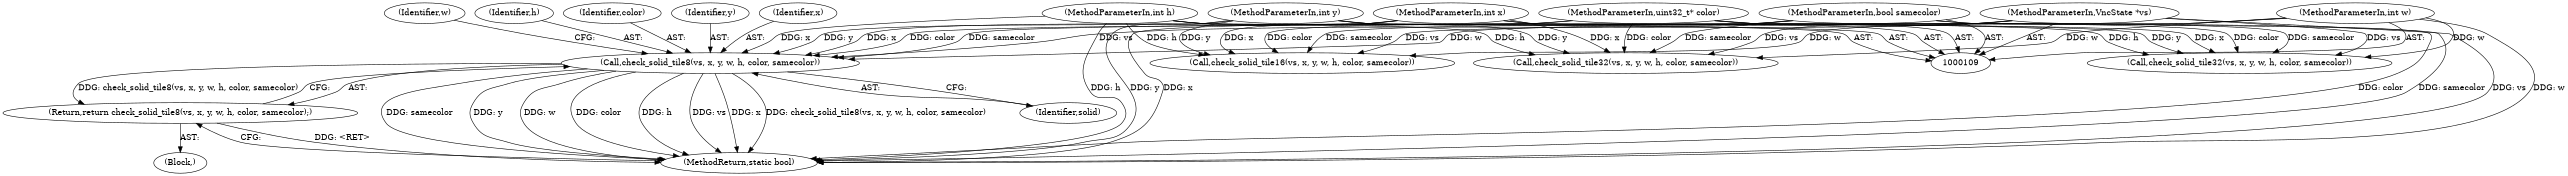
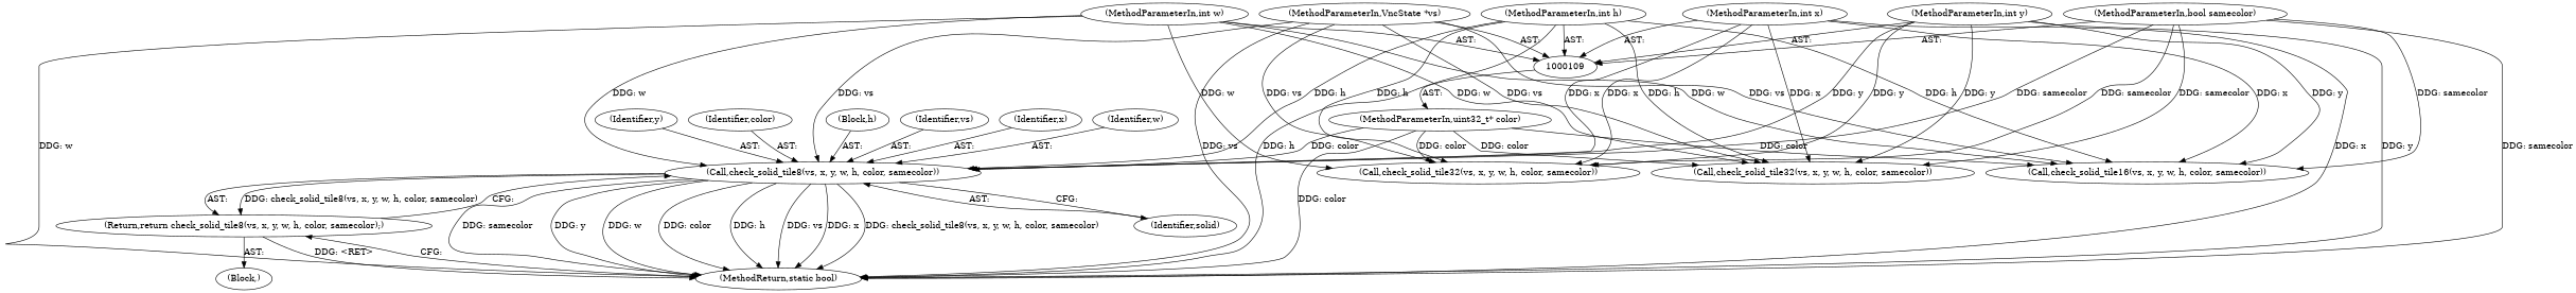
  digraph {
    n1 [label="(Call,check_solid_tile8(vs, x, y, w, h, color, samecolor))"]
    n2 [label="(Return,return check_solid_tile8(vs, x, y, w, h, color, samecolor);)"]
    n3 [label="(MethodReturn,static bool)"]
    n4 [label="(Identifier,solid)"]
    n5 [label="(Block,)"]
    n6 [label="(MethodParameterIn,VncState *vs)"]
    n7 [label="(Call,check_solid_tile16(vs, x, y, w, h, color, samecolor))"]
    n8 [label="(Call,check_solid_tile32(vs, x, y, w, h, color, samecolor))"]
    n9 [label="(Call,check_solid_tile32(vs, x, y, w, h, color, samecolor))"]
    1000109
    n11 [label="(MethodParameterIn,int x)"]
    n12 [label="(MethodParameterIn,int y)"]
    n13 [label="(MethodParameterIn,int w)"]
    n14 [label="(MethodParameterIn,int h)"]
    n15 [label="(MethodParameterIn,uint32_t* color)"]
    n16 [label="(MethodParameterIn,bool samecolor)"]
-   n17 [label="(Identifier,h)"]
+   n17 [label="(Block,h)"]
+   n18 [label="(Identifier,vs)"]
    n19 [label="(Identifier,color)"]
    n20 [label="(Identifier,y)"]
    n21 [label="(Identifier,x)"]
    n22 [label="(Identifier,w)"]
    n1 -> n2 [label="AST: "]
    n1 -> n2 [label="DDG: check_solid_tile8(vs, x, y, w, h, color, samecolor)"]
    n1 -> n3 [label="DDG: samecolor"]
    n1 -> n3 [label="DDG: y"]
    n1 -> n3 [label="DDG: w"]
    n1 -> n3 [label="DDG: color"]
    n1 -> n3 [label="DDG: h"]
    n1 -> n3 [label="DDG: vs"]
    n1 -> n3 [label="DDG: x"]
    n1 -> n3 [label="DDG: check_solid_tile8(vs, x, y, w, h, color, samecolor)"]
    n1 -> n4 [label="CFG: "]
    n2 -> n1 [label="CFG: "]
    n2 -> n3 [label="DDG: <RET>"]
    n2 -> n5 [label="AST: "]
    n3 -> n2 [label="CFG: "]
    n4 -> n1 [label="AST: "]
    n6 -> n1 [label="DDG: vs"]
    n6 -> n3 [label="DDG: vs"]
    n6 -> n7 [label="DDG: vs"]
    n6 -> n8 [label="DDG: vs"]
    n6 -> n9 [label="DDG: vs"]
    n6 -> 1000109 [label="AST: "]
    n11 -> n1 [label="DDG: x"]
    n11 -> n3 [label="DDG: x"]
    n11 -> n7 [label="DDG: x"]
    n11 -> n8 [label="DDG: x"]
    n11 -> n9 [label="DDG: x"]
    n11 -> 1000109 [label="AST: "]
    n12 -> n1 [label="DDG: y"]
    n12 -> n3 [label="DDG: y"]
    n12 -> n7 [label="DDG: y"]
    n12 -> n8 [label="DDG: y"]
    n12 -> n9 [label="DDG: y"]
    n12 -> 1000109 [label="AST: "]
    n13 -> n1 [label="DDG: w"]
    n13 -> n3 [label="DDG: w"]
    n13 -> n7 [label="DDG: w"]
    n13 -> n8 [label="DDG: w"]
    n13 -> n9 [label="DDG: w"]
    n13 -> 1000109 [label="AST: "]
-   n14 -> n1 [label="DDG: x"]
+   n14 -> n1 [label="DDG: h"]
    n14 -> n3 [label="DDG: h"]
    n14 -> n7 [label="DDG: h"]
    n14 -> n8 [label="DDG: h"]
    n14 -> n9 [label="DDG: h"]
    n14 -> 1000109 [label="AST: "]
    n15 -> n1 [label="DDG: color"]
    n15 -> n3 [label="DDG: color"]
    n15 -> n7 [label="DDG: color"]
    n15 -> n8 [label="DDG: color"]
    n15 -> n9 [label="DDG: color"]
-   n15 -> 1000109 [label="AST: "]
+   1000109 -> n15 [label="AST: "]
    n16 -> n1 [label="DDG: samecolor"]
    n16 -> n3 [label="DDG: samecolor"]
    n16 -> n7 [label="DDG: samecolor"]
    n16 -> n8 [label="DDG: samecolor"]
    n16 -> n9 [label="DDG: samecolor"]
    n16 -> 1000109 [label="AST: "]
    n17 -> n1 [label="AST: "]
+   n18 -> n1 [label="AST: "]
    n19 -> n1 [label="AST: "]
    n20 -> n1 [label="AST: "]
    n21 -> n1 [label="AST: "]
-   n22 -> n1 [label="CFG: "]
+   n22 -> n1 [label="AST: "]
  }
